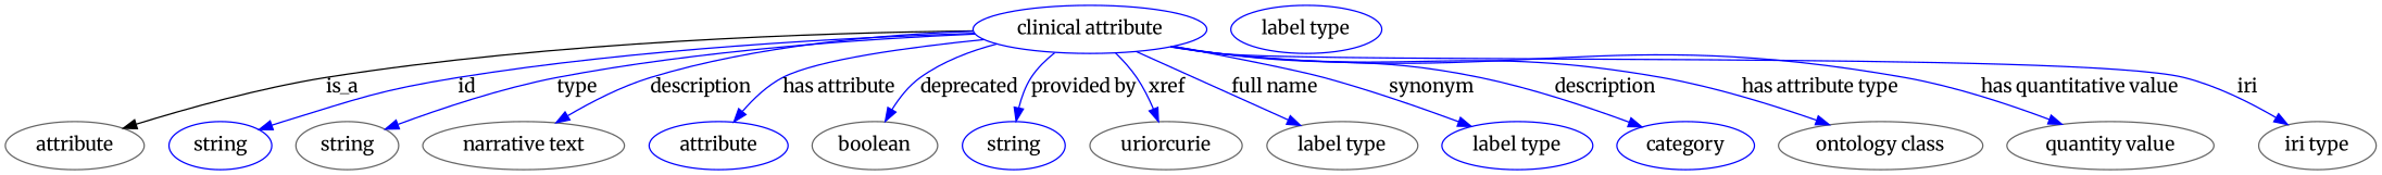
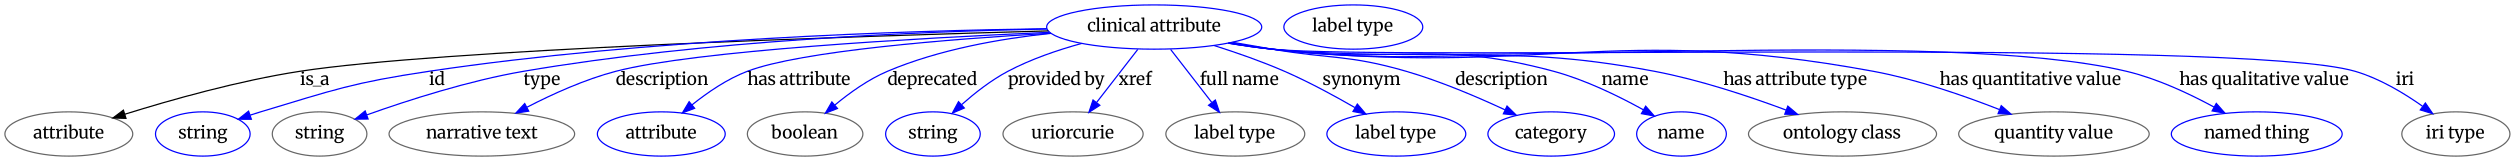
  digraph {
    fontname=Merriweather
    node [color=blue fontname=Merriweather]
    edge [fontname=Merriweather color=blue style=solid]
    n1 [height=0.5 label="clinical attribute" width=2.4373]
    attribute [color=gray40 height=0.5 width=1.4443]
    n3 [height=0.5 label=string width=1.0652]
    n4 [color=gray40 height=0.5 label=string width=1.0652]
    n5 [color=gray40 height=0.5 label="narrative text" width=2.0943]
    n6 [height=0.5 label=attribute width=1.4443]
    n7 [color=gray40 height=0.5 label=boolean width=1.2999]
    n8 [height=0.5 label=string width=1.0652]
    n9 [color=gray40 height=0.5 label=uriorcurie width=1.5887]
    n10 [color=gray40 height=0.5 label="label type" width=1.5707]
    n11 [height=0.5 label="label type" width=1.5707]
    category [height=0.5 width=1.4263]
+   name [height=0.5 width=1.011]
    n14 [color=gray40 height=0.5 label="ontology class" width=2.1304]
    n15 [color=gray40 height=0.5 label="quantity value" width=2.1484]
+   n16 [height=0.5 label="named thing" width=1.9318]
    n17 [color=gray40 height=0.5 label="iri type" width=1.2277]
    n18 [height=0.5 label="label type" width=1.5707]
    n1 -> attribute [label=is_a color="" style=""]
    n1 -> n3 [label=id]
    n1 -> n4 [label=type]
    n1 -> n5 [label=description]
    n1 -> n6 [label="has attribute"]
    n1 -> n7 [label=deprecated]
    n1 -> n8 [label="provided by"]
    n1 -> n9 [label=xref]
    n1 -> n10 [label="full name"]
    n1 -> n11 [label=synonym]
    n1 -> category [label=description]
+   n1 -> name [label=name]
    n1 -> n14 [label="has attribute type"]
    n1 -> n15 [label="has quantitative value"]
+   n1 -> n16 [label="has qualitative value"]
    n1 -> n17 [label=iri]
  }
